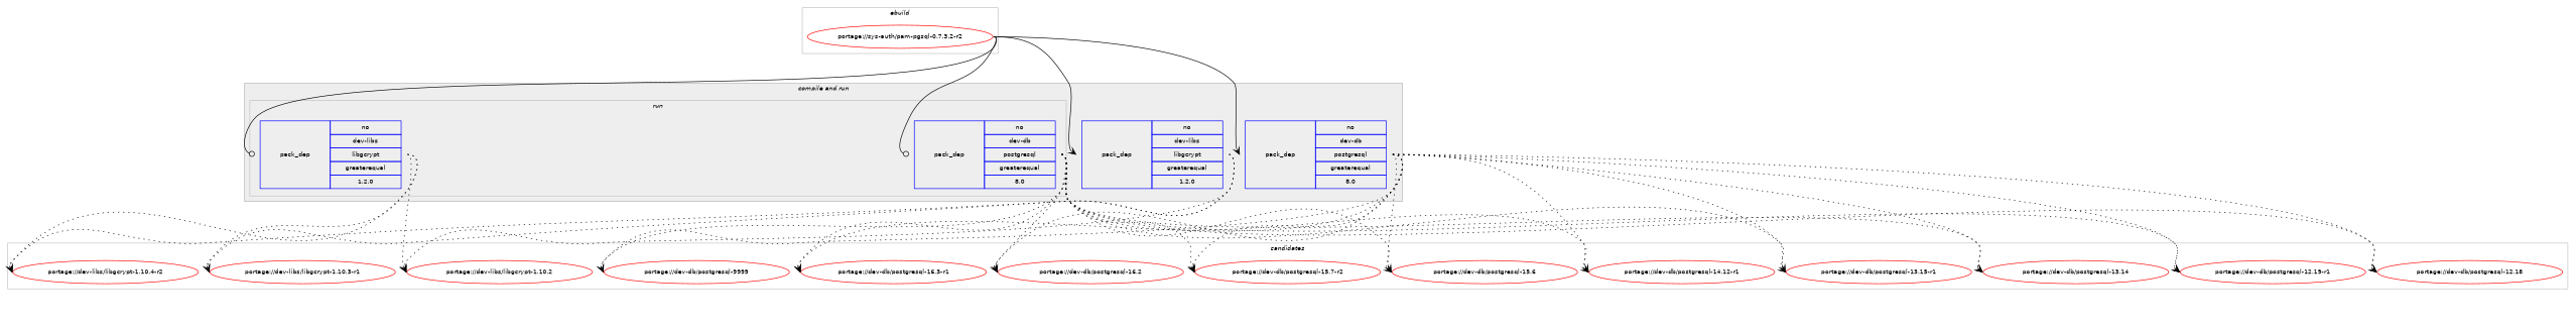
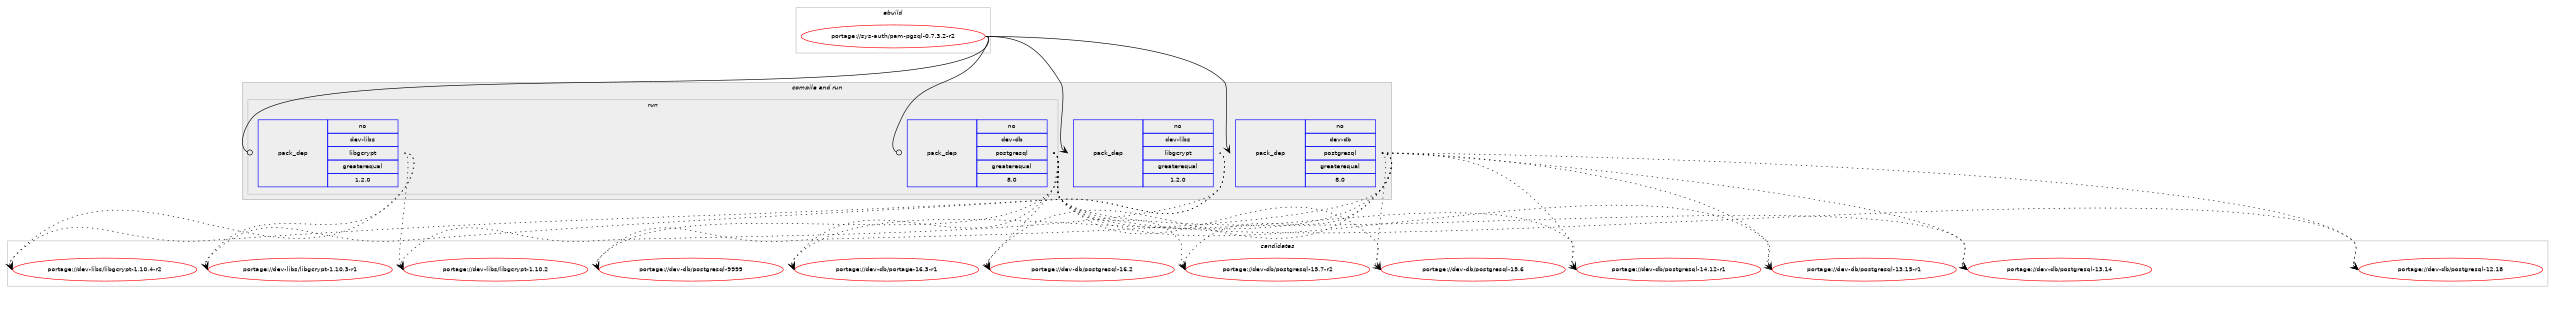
  digraph {
    compound=true
    concentrate=true
    fontname=Helvetica
    fontsize=10
    newrank=true
    rankdir=TB
    ranksep=1.5
    node [color=red fontname=Helvetica fontsize=10]
    edge [arrowhead=vee headport=w style=dotted tailport=e weight=100]
    n1 [label="portage://sys-auth/pam-pgsql-0.7.3.2-r2" width=4]
    n2 [color=blue label=<<TABLE BORDER="0" CELLBORDER="1" CELLSPACING="0" CELLPADDING="4" WIDTH="220"><TR><TD ROWSPAN="6" CELLPADDING="30">pack_dep</TD></TR><TR><TD WIDTH="110">no</TD></TR><TR><TD>dev-db</TD></TR><TR><TD>postgresql</TD></TR><TR><TD>greaterequal</TD></TR><TR><TD>8.0</TD></TR></TABLE>> shape=none]
    n3 [color=blue label=<<TABLE BORDER="0" CELLBORDER="1" CELLSPACING="0" CELLPADDING="4" WIDTH="220"><TR><TD ROWSPAN="6" CELLPADDING="30">pack_dep</TD></TR><TR><TD WIDTH="110">no</TD></TR><TR><TD>dev-libs</TD></TR><TR><TD>libgcrypt</TD></TR><TR><TD>greaterequal</TD></TR><TR><TD>1.2.0</TD></TR></TABLE>> shape=none]
    n4 [color=blue label=<<TABLE BORDER="0" CELLBORDER="1" CELLSPACING="0" CELLPADDING="4" WIDTH="220"><TR><TD ROWSPAN="6" CELLPADDING="30">pack_dep</TD></TR><TR><TD WIDTH="110">no</TD></TR><TR><TD>dev-db</TD></TR><TR><TD>postgresql</TD></TR><TR><TD>greaterequal</TD></TR><TR><TD>8.0</TD></TR></TABLE>> shape=none]
    n5 [color=blue label=<<TABLE BORDER="0" CELLBORDER="1" CELLSPACING="0" CELLPADDING="4" WIDTH="220"><TR><TD ROWSPAN="6" CELLPADDING="30">pack_dep</TD></TR><TR><TD WIDTH="110">no</TD></TR><TR><TD>dev-libs</TD></TR><TR><TD>libgcrypt</TD></TR><TR><TD>greaterequal</TD></TR><TR><TD>1.2.0</TD></TR></TABLE>> shape=none]
    n6 [label="portage://dev-db/postgresql-12.18" width=4]
-   n7 [label="portage://dev-db/postgresql-12.19-r1" width=4]
    n8 [label="portage://dev-db/postgresql-13.14" width=4]
    n9 [label="portage://dev-db/postgresql-13.15-r1" width=4]
    n10 [label="portage://dev-db/postgresql-14.12-r1" width=4]
    n11 [label="portage://dev-db/postgresql-15.6" width=4]
    n12 [label="portage://dev-db/postgresql-15.7-r2" width=4]
    n13 [label="portage://dev-db/postgresql-16.2" width=4]
-   n14 [label="portage://dev-db/postgresql-16.3-r1" width=4]
+   n14 [label="portage://dev-db/portage-16.3-r1" width=4]
    n15 [label="portage://dev-db/postgresql-9999" width=4]
    n16 [label="portage://dev-libs/libgcrypt-1.10.2" width=4]
    n17 [label="portage://dev-libs/libgcrypt-1.10.3-r1" width=4]
    n18 [label="portage://dev-libs/libgcrypt-1.10.4-r2" width=4]
    subgraph cluster_1 {
      color=gray
      label=<<i>ebuild</i>>
      rank=same
      n1
    }
    subgraph cluster_2 {
      color=gray
      label=<<i>dependencies</i>>
      subgraph cluster_3 {
        color=gray
        fillcolor="#eeeeee"
        label=<<i>compile</i>>
        style=filled
        subgraph sub_4 {
          color=gray
          fillcolor="#eeeeee"
          label=<<i>compile</i>>
          style=filled
          n2
        }
        subgraph sub_5 {
          color=gray
          fillcolor="#eeeeee"
          label=<<i>compile</i>>
          style=filled
          n3
        }
      }
      subgraph cluster_6 {
        color=gray
        fillcolor="#eeeeee"
        label=<<i>compile and run</i>>
        style=filled
      }
      subgraph cluster_7 {
        color=gray
        fillcolor="#eeeeee"
        label=<<i>run</i>>
        style=filled
        subgraph sub_8 {
          color=gray
          fillcolor="#eeeeee"
          label=<<i>run</i>>
          style=filled
          n4
        }
        subgraph sub_9 {
          color=gray
          fillcolor="#eeeeee"
          label=<<i>run</i>>
          style=filled
          n5
        }
      }
    }
    subgraph cluster_10 {
      color=gray
      label=<<i>candidates</i>>
      rank=same
      subgraph sub_11 {
        color=black
        label=<<i>candidates</i>>
        nodesep=1
        rank=same
        n6
-       n7
        n8
        n9
        n10
        n11
        n12
        n13
        n14
        n15
      }
      subgraph sub_12 {
        color=black
        label=<<i>candidates</i>>
        nodesep=1
        rank=same
        n16
        n17
        n18
      }
      subgraph sub_13 {
        color=black
        label=<<i>candidates</i>>
        nodesep=1
        rank=same
        n6
-       n7
        n8
        n9
        n10
        n11
        n12
        n13
        n14
        n15
      }
      subgraph sub_14 {
        color=black
        label=<<i>candidates</i>>
        nodesep=1
        rank=same
        n16
        n17
        n18
      }
    }
    n1 -> n2 [style=solid weight=20]
    n1 -> n3 [style=solid weight=20]
    n1 -> n4 [arrowhead=odot style=solid weight=20]
    n1 -> n5 [arrowhead=odot style=solid weight=20]
    n2 -> n6
-   n2 -> n7
    n2 -> n8
    n2 -> n9
    n2 -> n10
    n2 -> n11
    n2 -> n12
    n2 -> n13
    n2 -> n14
    n2 -> n15
    n3 -> n16
    n3 -> n17
    n3 -> n18
    n4 -> n6
-   n4 -> n7
    n4 -> n8
    n4 -> n9
    n4 -> n10
    n4 -> n11
    n4 -> n12
    n4 -> n13
    n4 -> n14
    n4 -> n15
    n5 -> n16
    n5 -> n17
    n5 -> n18
  }
